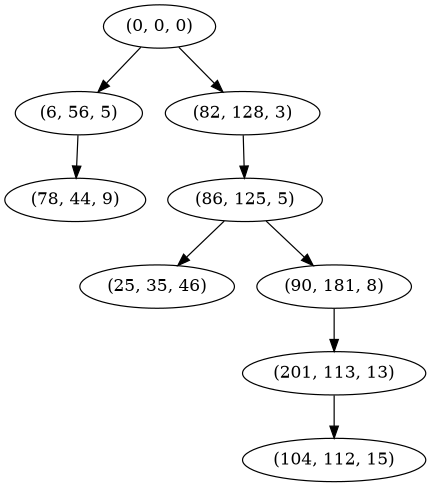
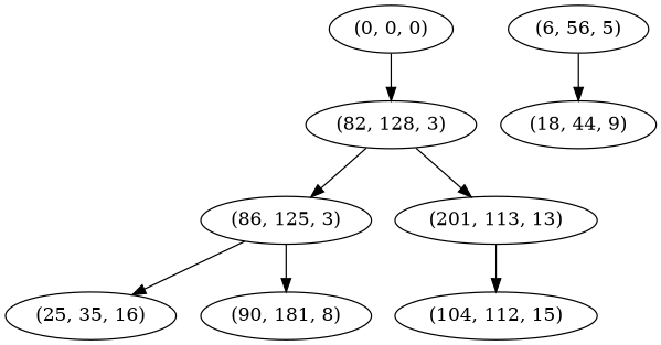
  digraph {
    fontname="DejaVu Serif"
    node [fontname="DejaVu Serif"]
    edge [fontname="DejaVu Serif"]
    "(0, 0, 0)"
    "(6, 56, 5)"
    "(82, 128, 3)"
-   "(18, 44, 9)" [label="(78, 44, 9)"]
-   "(86, 125, 5)"
-   "(25, 35, 16)" [label="(25, 35, 46)"]
+   "(18, 44, 9)"
+   "(86, 125, 5)" [label="(86, 125, 3)"]
+   "(25, 35, 16)"
    n7 [label="(90, 181, 8)"]
    n8 [label="(201, 113, 13)"]
    n9 [label="(104, 112, 15)"]
-   "(0, 0, 0)" -> "(6, 56, 5)"
    "(0, 0, 0)" -> "(82, 128, 3)"
    "(6, 56, 5)" -> "(18, 44, 9)"
    "(82, 128, 3)" -> "(86, 125, 5)"
    "(86, 125, 5)" -> "(25, 35, 16)"
    "(86, 125, 5)" -> n7
-   n7 -> n8
+   "(82, 128, 3)" -> n8
    n8 -> n9
  }
